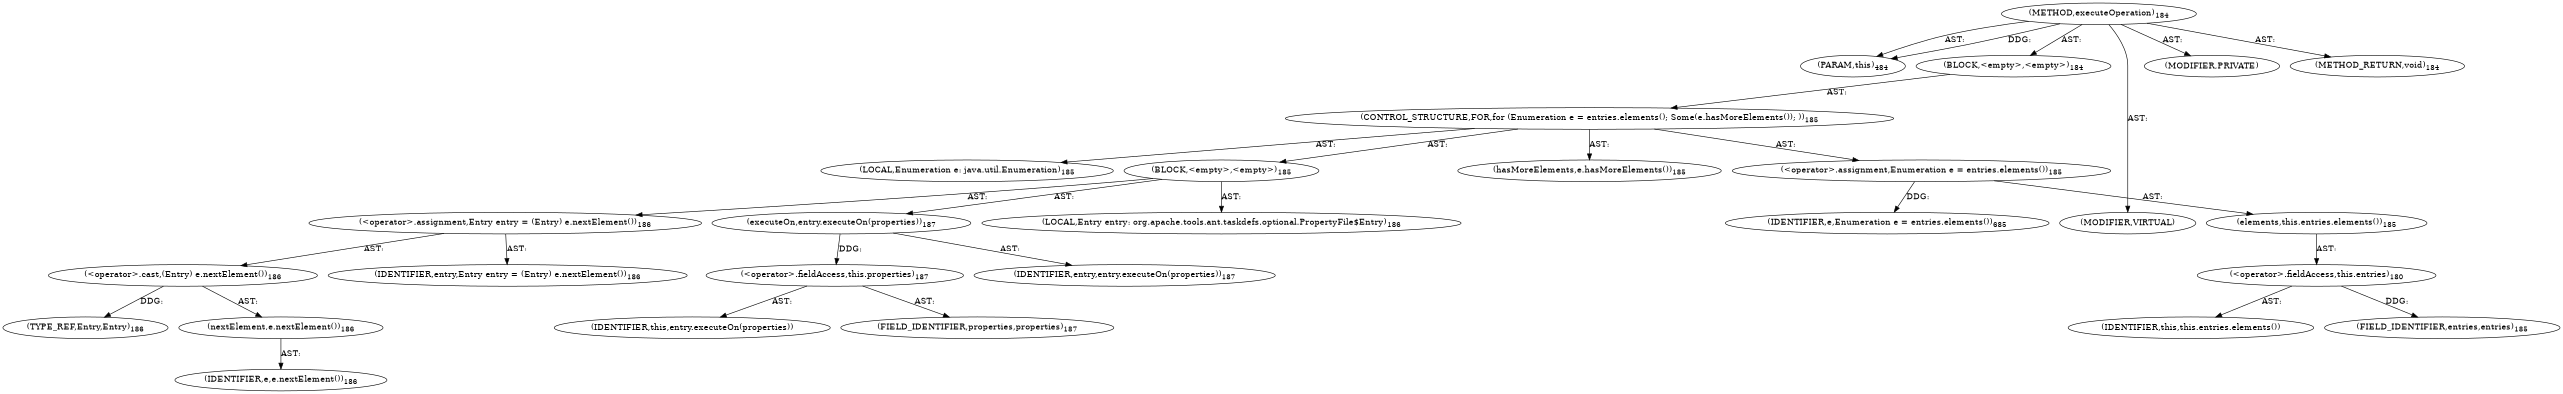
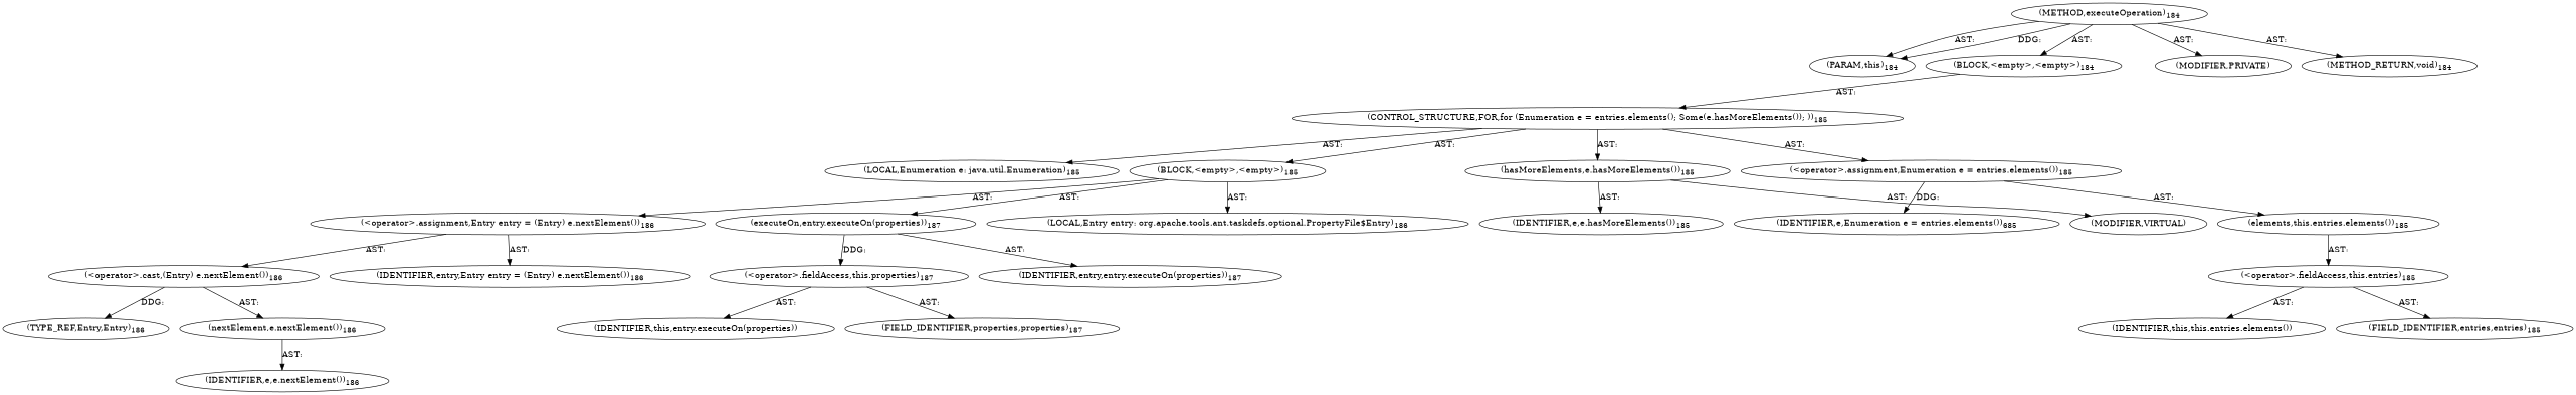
  digraph {
    n1 [label=<(METHOD,executeOperation)<SUB>184</SUB>>]
-   n2 [label=<(PARAM,this)<SUB>484</SUB>>]
+   n2 [label=<(PARAM,this)<SUB>184</SUB>>]
    n3 [label=<(BLOCK,&lt;empty&gt;,&lt;empty&gt;)<SUB>184</SUB>>]
    n4 [label=<(MODIFIER,PRIVATE)>]
    n5 [label=<(MODIFIER,VIRTUAL)>]
    n6 [label=<(METHOD_RETURN,void)<SUB>184</SUB>>]
    n7 [label=<(CONTROL_STRUCTURE,FOR,for (Enumeration e = entries.elements(); Some(e.hasMoreElements()); ))<SUB>185</SUB>>]
    n8 [label=<(LOCAL,Enumeration e: java.util.Enumeration)<SUB>185</SUB>>]
    n9 [label=<(&lt;operator&gt;.assignment,Enumeration e = entries.elements())<SUB>185</SUB>>]
    n10 [label=<(hasMoreElements,e.hasMoreElements())<SUB>185</SUB>>]
    n11 [label=<(BLOCK,&lt;empty&gt;,&lt;empty&gt;)<SUB>185</SUB>>]
    n12 [label=<(IDENTIFIER,e,Enumeration e = entries.elements())<SUB>685</SUB>>]
    n13 [label=<(elements,this.entries.elements())<SUB>185</SUB>>]
+   n14 [label=<(IDENTIFIER,e,e.hasMoreElements())<SUB>185</SUB>>]
    n15 [label=<(LOCAL,Entry entry: org.apache.tools.ant.taskdefs.optional.PropertyFile$Entry)<SUB>186</SUB>>]
    n16 [label=<(&lt;operator&gt;.assignment,Entry entry = (Entry) e.nextElement())<SUB>186</SUB>>]
    n17 [label=<(executeOn,entry.executeOn(properties))<SUB>187</SUB>>]
-   n18 [label=<(&lt;operator&gt;.fieldAccess,this.entries)<SUB>180</SUB>>]
+   n18 [label=<(&lt;operator&gt;.fieldAccess,this.entries)<SUB>185</SUB>>]
    n19 [label=<(IDENTIFIER,this,this.entries.elements())>]
    n20 [label=<(FIELD_IDENTIFIER,entries,entries)<SUB>185</SUB>>]
    n21 [label=<(IDENTIFIER,entry,Entry entry = (Entry) e.nextElement())<SUB>186</SUB>>]
    n22 [label=<(&lt;operator&gt;.cast,(Entry) e.nextElement())<SUB>186</SUB>>]
    n23 [label=<(IDENTIFIER,entry,entry.executeOn(properties))<SUB>187</SUB>>]
    n24 [label=<(&lt;operator&gt;.fieldAccess,this.properties)<SUB>187</SUB>>]
    n25 [label=<(TYPE_REF,Entry,Entry)<SUB>186</SUB>>]
    n26 [label=<(nextElement,e.nextElement())<SUB>186</SUB>>]
    n27 [label=<(IDENTIFIER,e,e.nextElement())<SUB>186</SUB>>]
    n28 [label=<(IDENTIFIER,this,entry.executeOn(properties))>]
    n29 [label=<(FIELD_IDENTIFIER,properties,properties)<SUB>187</SUB>>]
    n1 -> n2 [label="AST: "]
    n1 -> n2 [label="DDG: "]
    n1 -> n3 [label="AST: "]
    n1 -> n4 [label="AST: "]
-   n1 -> n5 [label="AST: "]
+   n10 -> n5 [label="AST: "]
    n1 -> n6 [label="AST: "]
    n3 -> n7 [label="AST: "]
    n7 -> n8 [label="AST: "]
    n7 -> n9 [label="AST: "]
    n7 -> n10 [label="AST: "]
    n7 -> n11 [label="AST: "]
    n9 -> n12 [label="DDG: "]
    n9 -> n13 [label="AST: "]
+   n10 -> n14 [label="AST: "]
    n11 -> n15 [label="AST: "]
    n11 -> n16 [label="AST: "]
    n11 -> n17 [label="AST: "]
    n13 -> n18 [label="AST: "]
    n16 -> n21 [label="AST: "]
    n16 -> n22 [label="AST: "]
    n17 -> n23 [label="AST: "]
    n17 -> n24 [label="DDG: "]
    n18 -> n19 [label="AST: "]
-   n18 -> n20 [label="DDG: "]
+   n18 -> n20 [label="AST: "]
    n22 -> n25 [label="DDG: "]
    n22 -> n26 [label="AST: "]
    n24 -> n28 [label="AST: "]
    n24 -> n29 [label="AST: "]
    n26 -> n27 [label="AST: "]
  }
